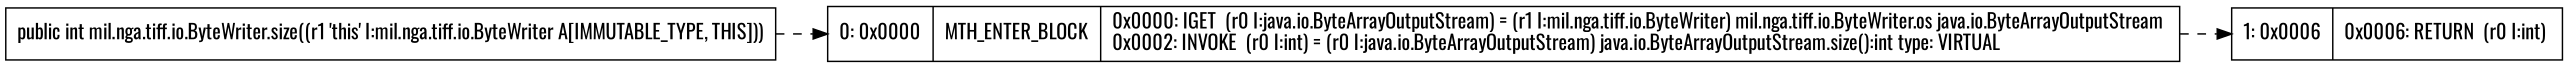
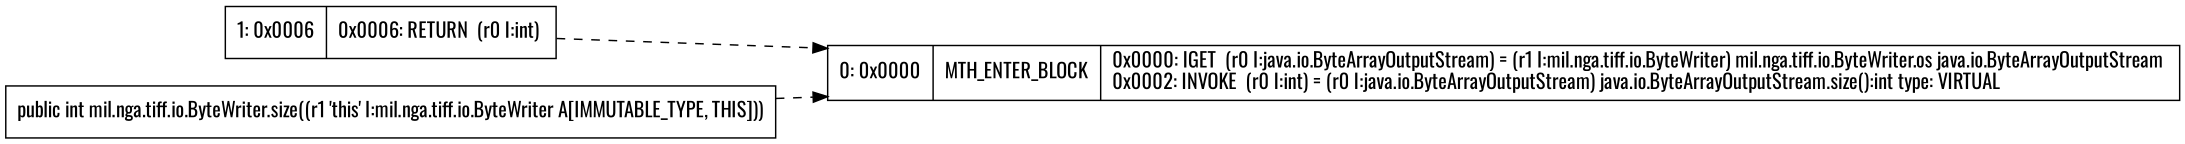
  digraph {
    rankdir=LR
    fontname=Oswald
    node [shape=record fontname=Oswald]
    edge [style=dashed fontname=Oswald]
    n1 [label="{0\:\ 0x0000|MTH_ENTER_BLOCK\l|0x0000: IGET  (r0 I:java.io.ByteArrayOutputStream) = (r1 I:mil.nga.tiff.io.ByteWriter) mil.nga.tiff.io.ByteWriter.os java.io.ByteArrayOutputStream \l0x0002: INVOKE  (r0 I:int) = (r0 I:java.io.ByteArrayOutputStream) java.io.ByteArrayOutputStream.size():int type: VIRTUAL \l}"]
    n2 [label="{1\:\ 0x0006|0x0006: RETURN  (r0 I:int) \l}"]
    n3 [label="{public int mil.nga.tiff.io.ByteWriter.size((r1 'this' I:mil.nga.tiff.io.ByteWriter A[IMMUTABLE_TYPE, THIS])) }"]
-   n1 -> n2
+   n2 -> n1
    n3 -> n1
  }
